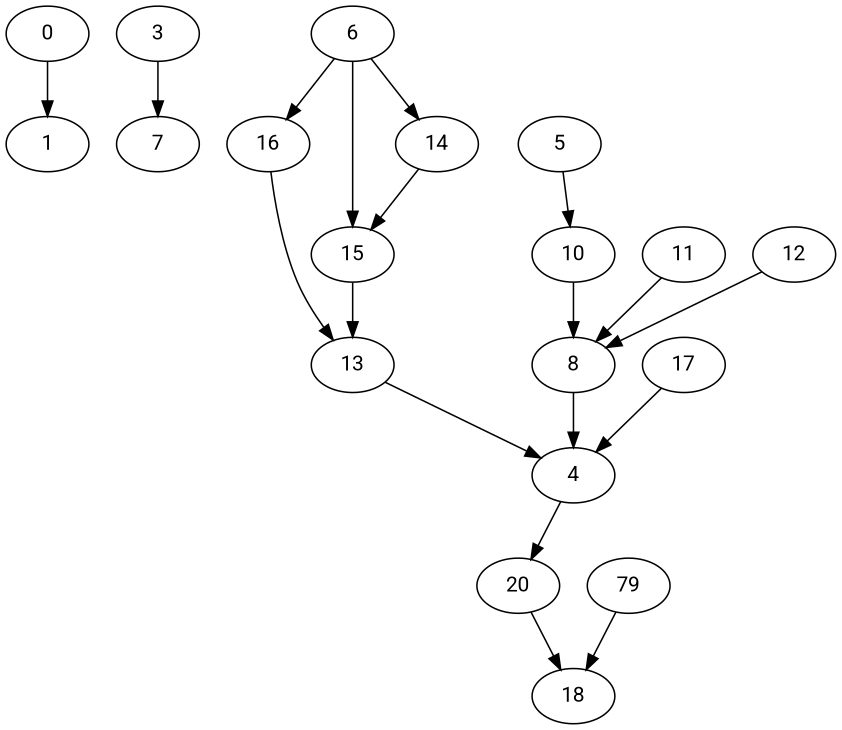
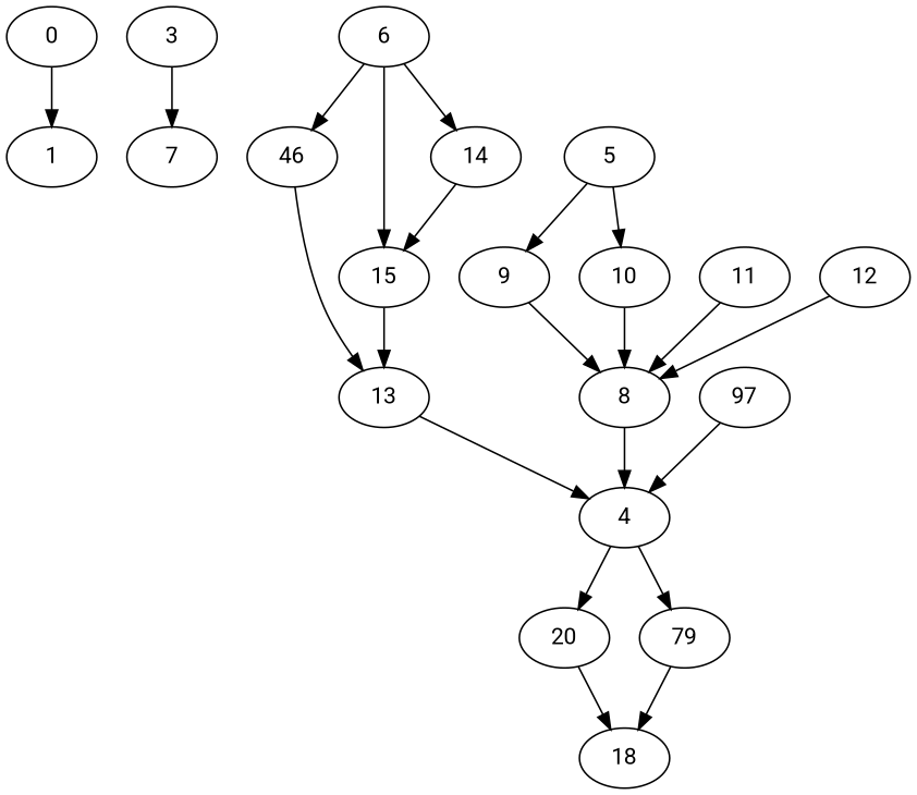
  digraph {
    "Duplicate states"=0
    GraphType=S_P
    "Max states in OPEN"=0
    Modes="120000ms; topo-ordered tasks, ; Pruning: task equivalence, fixed order ready list, ; F-value: ; Optimisation: best schedule length (SL) optimisation on equal, "
    NumberOfTasks=21
    "Pruned using list schedule length"=940269
    "States removed from OPEN"=0
    TargetSystem="Homogeneous-4"
    "Time to schedule (ms)"=1841
    "Total idle time"=1108
    "Total schedule length"=805
    "Total sequential time"=1536
    "Total states created"=3282921
    fontname=Roboto
    node [Processor=0 Weight=96 fontname=Roboto]
    edge [Weight=10 fontname=Roboto]
    0 ["Finish time"=82 "Start time"=0 Weight=82]
    1 ["Finish time"=123 "Start time"=82 Weight=41]
    3 ["Finish time"=315 "Start time"=219]
    7 ["Finish time"=416 Processor=2 "Start time"=320]
    6 ["Finish time"=403 Processor=1 "Start time"=321 Weight=82]
-   16 ["Finish time"=527 Processor=1 "Start time"=403 Weight=124]
+   16 ["Finish time"=527 Processor=1 "Start time"=403 Weight=124 label=46]
    15 ["Finish time"=521 "Start time"=425]
    14 ["Finish time"=443 Processor=2 "Start time"=416 Weight=27]
    5 ["Finish time"=356 "Start time"=315 Weight=41]
+   9 ["Finish time"=425 "Start time"=356 Weight=69]
    10 ["Finish time"=498 Processor=2 "Start time"=443 Weight=55]
    13 ["Finish time"=599 "Start time"=530 Weight=69]
    11 ["Finish time"=551 Processor=3 "Start time"=414 Weight=137]
    8 ["Finish time"=592 Processor=3 "Start time"=551 Weight=41]
    12 ["Finish time"=414 Processor=3 "Start time"=359 Weight=55]
-   17 ["Finish time"=594 Processor=2 "Start time"=498]
+   17 ["Finish time"=594 Processor=2 "Start time"=498 label=97]
    4 ["Finish time"=681 "Start time"=599 Weight=82]
    20 ["Finish time"=750 "Start time"=681 Weight=69]
    n19 ["Finish time"=718 Processor=3 "Start time"=691 Weight=27 label=79]
    18 ["Finish time"=805 "Start time"=750 Weight=55]
    0 -> 1
    3 -> 7 [Weight=5]
    6 -> 16 [Weight=5]
    6 -> 15 [Weight=6]
    6 -> 14 [Weight=9]
    16 -> 13 [Weight=3]
    15 -> 13
    14 -> 15 [Weight=3]
+   5 -> 9 [Weight=2]
    5 -> 10 [Weight=6]
+   9 -> 8 [Weight=6]
    10 -> 8 [Weight=3]
    13 -> 4 [Weight=5]
    11 -> 8 [Weight=2]
    8 -> 4 [Weight=6]
    12 -> 8 [Weight=4]
    17 -> 4 [Weight=2]
    4 -> 20 [Weight=7]
+   4 -> n19
    20 -> 18
    n19 -> 18 [Weight=5]
  }
